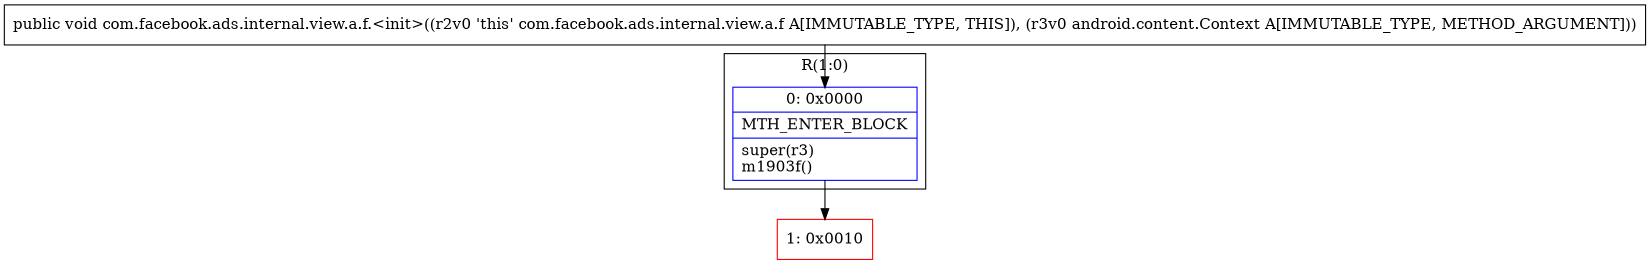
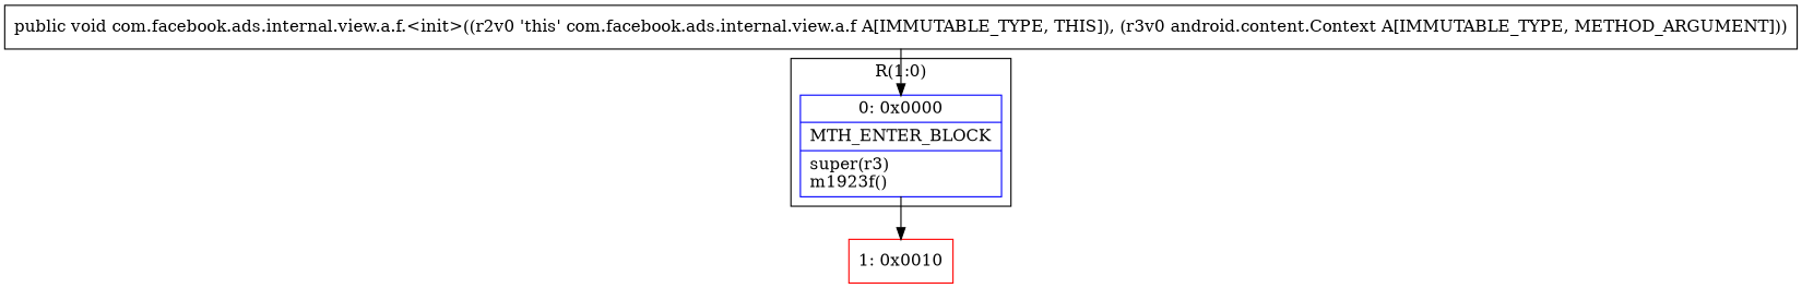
  digraph {
    node [shape=record]
-   n1 [color=blue label="{0\:\ 0x0000|MTH_ENTER_BLOCK\l|super(r3)\lm1903f()\l}"]
+   n1 [color=blue label="{0\:\ 0x0000|MTH_ENTER_BLOCK\l|super(r3)\lm1923f()\l}"]
    n2 [color=red label="{1\:\ 0x0010}"]
    n3 [label="{public void com.facebook.ads.internal.view.a.f.\<init\>((r2v0 'this' com.facebook.ads.internal.view.a.f A[IMMUTABLE_TYPE, THIS]), (r3v0 android.content.Context A[IMMUTABLE_TYPE, METHOD_ARGUMENT])) }"]
    subgraph cluster_1 {
      label="R(1:0)"
      n1
    }
    n1 -> n2
    n3 -> n1
  }
